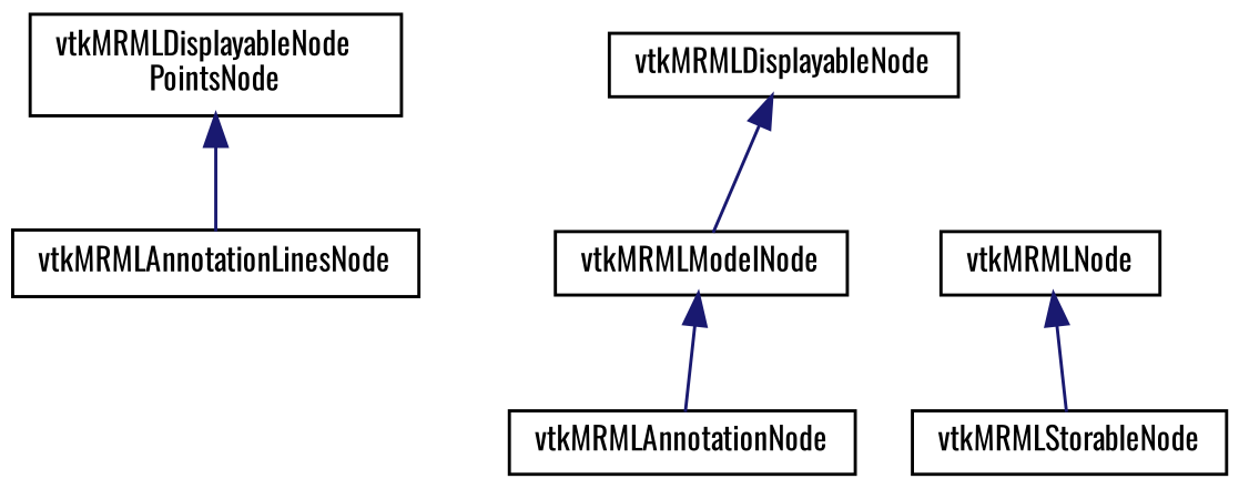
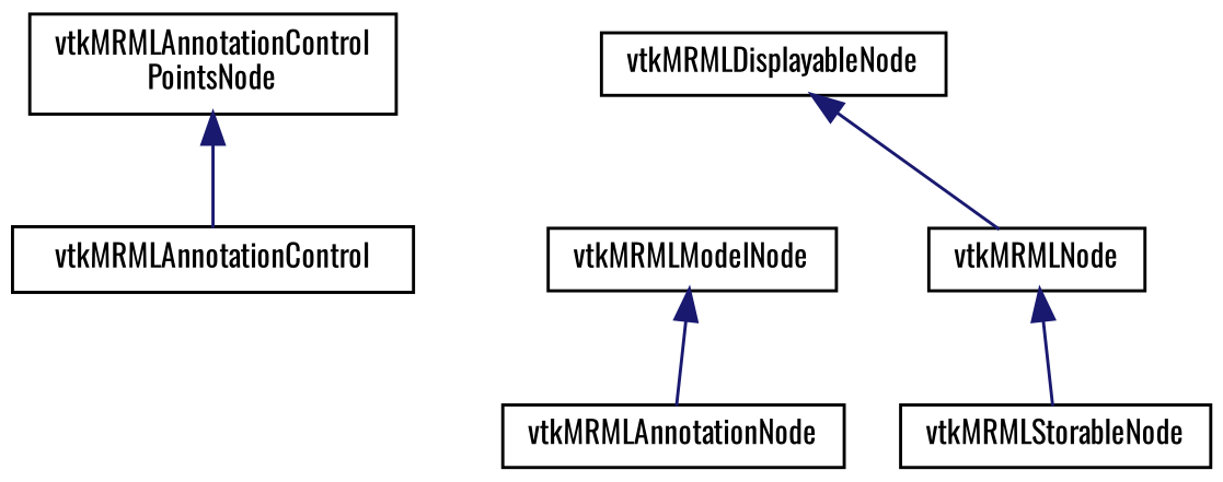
  digraph {
    fontname=Oswald
    node [color=black fontname=Oswald fontsize=10 shape=record]
    edge [color=midnightblue dir=back fontname=Oswald fontsize=10 labelfontname=Helvetica labelfontsize=10 style=solid]
-   n1 [height=0.2 label=vtkMRMLAnnotationLinesNode width=0.4]
-   n2 [height=0.2 label="vtkMRMLDisplayableNode\lPointsNode" width=0.4]
+   n1 [height=0.2 label=vtkMRMLAnnotationControl width=0.4]
+   n2 [height=0.2 label="vtkMRMLAnnotationControl\lPointsNode" width=0.4]
    n3 [height=0.2 label=vtkMRMLAnnotationNode width=0.4]
    n4 [height=0.2 label=vtkMRMLModelNode width=0.4]
    n5 [height=0.2 label=vtkMRMLDisplayableNode width=0.4]
    n6 [height=0.2 label=vtkMRMLStorableNode width=0.4]
    n7 [height=0.2 label=vtkMRMLNode width=0.4]
    n2 -> n1
    n4 -> n3
-   n5 -> n4
+   n5 -> n7
    n7 -> n6
  }
